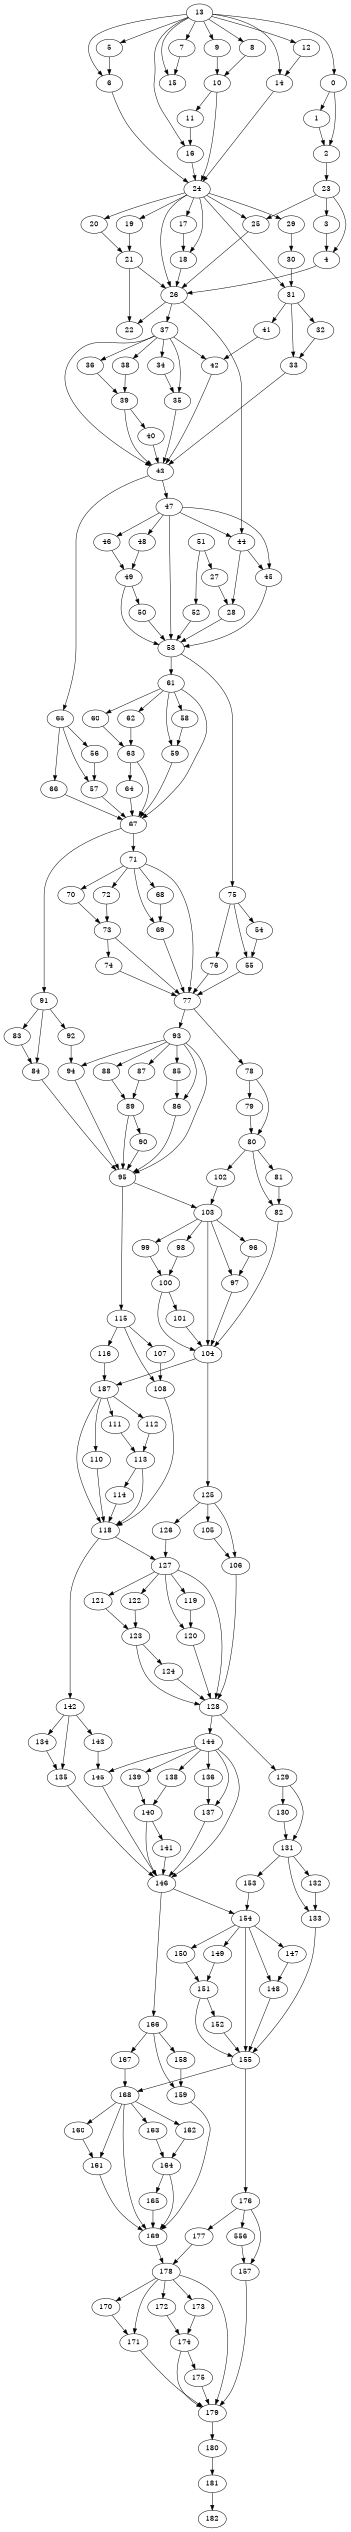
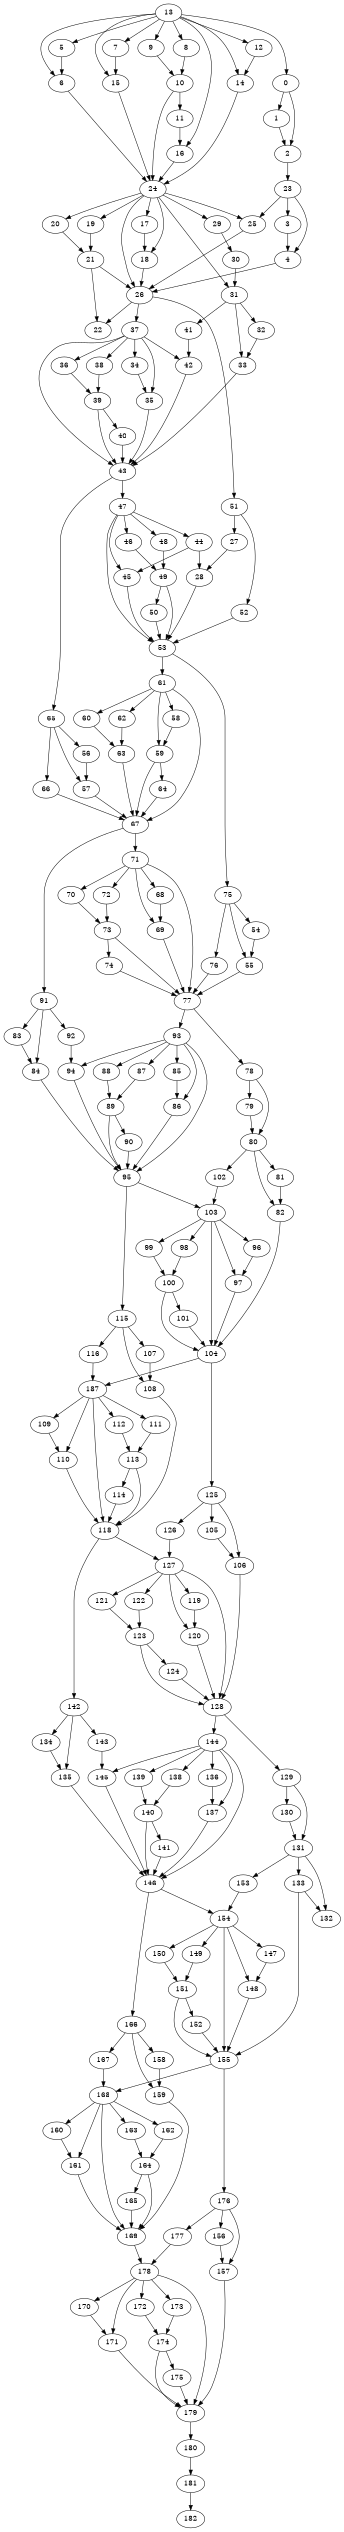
  digraph {
    node [weight=19]
    edge [weight=1]
    0 [weight=13]
    1 [weight=31]
    2 [weight=24]
    23 [weight=7]
    3 [weight=8]
    4 [weight=2]
    25 [weight=6]
    26 [weight=6]
    22 [weight=5]
    37 [weight=35]
    51 [weight=35]
    5 [weight=23]
    6 [weight=15]
    24 [weight=45]
    17 [weight=12]
    18 [weight=5]
    19 [weight=7]
    20 [weight=4]
    29 [weight=23]
    31 [weight=16]
    7 [weight=23]
    15 [weight=13]
    8 [weight=14]
    10 [weight=8]
    11 [weight=10]
    9 [weight=9]
    16 [weight=7]
    12 [weight=15]
    14 [weight=7]
    13 [weight=58]
    21 [weight=4]
    30 [weight=11]
    32
    33 [weight=18]
    41 [weight=13]
    43 [weight=12]
    34 [weight=27]
    35 [weight=18]
    36
    38 [weight=24]
    42 [weight=15]
    27
    52 [weight=24]
    28
    53 [weight=16]
    61 [weight=70]
    75 [weight=70]
    47 [weight=70]
    65 [weight=70]
    39 [weight=13]
    40 [weight=26]
    44 [weight=27]
    45
    46
    48 [weight=24]
    56
    57 [weight=20]
    66 [weight=24]
    49 [weight=13]
    50 [weight=26]
    67 [weight=17]
    58 [weight=27]
    59
    60
    62 [weight=24]
    54
    55
    76 [weight=24]
    77 [weight=16]
    78 [weight=13]
    93 [weight=141]
    71 [weight=70]
    91 [weight=140]
    63 [weight=13]
    64 [weight=26]
    68 [weight=28]
    69
    70
    72 [weight=24]
    83 [weight=18]
    84 [weight=16]
    92 [weight=25]
    73 [weight=13]
    74 [weight=26]
    79 [weight=10]
    80 [weight=40]
    95 [weight=6]
    85 [weight=23]
    86 [weight=16]
    87 [weight=18]
    88 [weight=14]
    94 [weight=15]
    81 [weight=16]
    82 [weight=15]
    102 [weight=12]
    104 [weight=6]
    103 [weight=94]
    n98 [label=187 weight=82]
    125 [weight=82]
    115 [weight=82]
    89 [weight=24]
    90 [weight=25]
    96 [weight=22]
    97 [weight=15]
    98 [weight=16]
    99 [weight=12]
    107 [weight=16]
    108 [weight=15]
    116 [weight=24]
    100 [weight=24]
    101 [weight=25]
    118 [weight=6]
+   109 [weight=22]
    110 [weight=15]
    111 [weight=16]
    112 [weight=12]
    105 [weight=16]
    106 [weight=15]
    126 [weight=24]
    128 [weight=6]
    129 [weight=6]
    144 [weight=158]
    127 [weight=82]
    142 [weight=159]
    113 [weight=24]
    114 [weight=25]
    119 [weight=22]
    120 [weight=15]
    121 [weight=16]
    122 [weight=12]
    134 [weight=20]
    135 [weight=18]
    143 [weight=35]
    123 [weight=24]
    124 [weight=25]
    130 [weight=5]
    131 [weight=46]
    146 [weight=2]
    136 [weight=23]
    137 [weight=18]
    138 [weight=20]
    139
    145 [weight=18]
    132
    133 [weight=17]
    153 [weight=17]
    155 [weight=1]
    154 [weight=114]
    168 [weight=96]
    176 [weight=97]
    166 [weight=97]
    140 [weight=34]
    141 [weight=34]
    147 [weight=22]
    148 [weight=17]
    149
    150 [weight=17]
    158
    159 [weight=17]
    167 [weight=34]
    151 [weight=34]
    152 [weight=34]
    169 [weight=2]
    160 [weight=22]
    161 [weight=17]
    162
    163 [weight=17]
-   156 [weight=20 label=556]
+   156 [weight=20]
    157 [weight=17]
    177 [weight=34]
    179 [weight=1]
    180 [weight=5]
    178 [weight=98]
    164 [weight=34]
    165 [weight=34]
    170 [weight=22]
    171 [weight=17]
    172
    173 [weight=17]
    174 [weight=34]
    175 [weight=34]
    181 [weight=24]
    182 [weight=0]
    0 -> 1
    0 -> 2
    1 -> 2
    2 -> 23
    23 -> 3
    23 -> 4
    23 -> 25
    3 -> 4
    4 -> 26
    25 -> 26
    26 -> 22
    26 -> 37
-   26 -> 44
+   26 -> 51
    37 -> 43
    37 -> 34
    37 -> 35
    37 -> 36
    37 -> 38
    37 -> 42
    51 -> 27
    51 -> 52
    5 -> 6
    6 -> 24
    24 -> 25
    24 -> 26
    24 -> 17
    24 -> 18
    24 -> 19
    24 -> 20
    24 -> 29
    24 -> 31
    17 -> 18
    18 -> 26
    19 -> 21
    20 -> 21
    29 -> 30
    31 -> 32
    31 -> 33
    31 -> 41
    7 -> 15
+   15 -> 24
    8 -> 10
    10 -> 24
    10 -> 11
    11 -> 16
    9 -> 10
    16 -> 24
    12 -> 14
    14 -> 24
    13 -> 0
    13 -> 5
    13 -> 6
    13 -> 7
    13 -> 15
    13 -> 8
    13 -> 9
    13 -> 16
    13 -> 12
    13 -> 14
    21 -> 26
    21 -> 22
    30 -> 31
    32 -> 33
    33 -> 43
    41 -> 42
    43 -> 47
    43 -> 65
    34 -> 35
    35 -> 43
    36 -> 39
    38 -> 39
    42 -> 43
    27 -> 28
    52 -> 53
    28 -> 53
    53 -> 61
    53 -> 75
    61 -> 67 [weight=2]
    61 -> 58
    61 -> 59
    61 -> 60
    61 -> 62
    75 -> 54
    75 -> 55
    75 -> 76
    47 -> 53 [weight=2]
    47 -> 44
    47 -> 45
    47 -> 46
    47 -> 48
    65 -> 56
    65 -> 57
    65 -> 66
    39 -> 43
    39 -> 40
    40 -> 43
    44 -> 28
    44 -> 45
    45 -> 53
    46 -> 49
    48 -> 49
    56 -> 57
    57 -> 67
    66 -> 67
    49 -> 53
    49 -> 50
    50 -> 53
    67 -> 71
    67 -> 91
    58 -> 59
    59 -> 67
    60 -> 63
    62 -> 63
    54 -> 55
    55 -> 77
    76 -> 77
    77 -> 78
    77 -> 93
    78 -> 79
    78 -> 80
    93 -> 95
    93 -> 85
    93 -> 86
    93 -> 87
    93 -> 88
    93 -> 94
    71 -> 77 [weight=2]
    71 -> 68
    71 -> 69
    71 -> 70
    71 -> 72
    91 -> 83
    91 -> 84
    91 -> 92
    63 -> 67
-   63 -> 64
+   59 -> 64
    64 -> 67
    68 -> 69
    69 -> 77
    70 -> 73
    72 -> 73
    83 -> 84
    84 -> 95
    92 -> 94
    73 -> 77
    73 -> 74
    74 -> 77
    79 -> 80
    80 -> 81
    80 -> 82
    80 -> 102
    95 -> 103
    95 -> 115
    85 -> 86
    86 -> 95
    87 -> 89
    88 -> 89
    94 -> 95
    81 -> 82
    82 -> 104
    102 -> 103
    104 -> n98
    104 -> 125
    103 -> 104 [weight=2]
    103 -> 96
    103 -> 97
    103 -> 98
    103 -> 99
    n98 -> 118 [weight=2]
+   n98 -> 109
    n98 -> 110
    n98 -> 111
    n98 -> 112
    125 -> 105
    125 -> 106
    125 -> 126
    115 -> 107
    115 -> 108
    115 -> 116
    89 -> 95
    89 -> 90
    90 -> 95
    96 -> 97
    97 -> 104
    98 -> 100
    99 -> 100
    107 -> 108
    108 -> 118
    116 -> n98
    100 -> 104
    100 -> 101
    101 -> 104
    118 -> 127
    118 -> 142
+   109 -> 110
    110 -> 118
    111 -> 113
    112 -> 113
    105 -> 106
    106 -> 128
    126 -> 127
    128 -> 129
    128 -> 144
    129 -> 130
    129 -> 131
    144 -> 146
    144 -> 136
    144 -> 137
    144 -> 138
    144 -> 139
    144 -> 145
    127 -> 128 [weight=2]
    127 -> 119
    127 -> 120
    127 -> 121
    127 -> 122
    142 -> 134
    142 -> 135
    142 -> 143
    113 -> 118
    113 -> 114
    114 -> 118
    119 -> 120
    120 -> 128
    121 -> 123
    122 -> 123
    134 -> 135
    135 -> 146
    143 -> 145
    123 -> 128
    123 -> 124
    124 -> 128
    130 -> 131
    131 -> 132
    131 -> 133
    131 -> 153
    146 -> 154
    146 -> 166
    136 -> 137
    137 -> 146
    138 -> 140
    139 -> 140
    145 -> 146
-   132 -> 133
+   133 -> 132
    133 -> 155
    153 -> 154
    155 -> 168
    155 -> 176
    154 -> 155 [weight=2]
    154 -> 147
    154 -> 148
    154 -> 149
    154 -> 150
    168 -> 169 [weight=2]
    168 -> 160
    168 -> 161
    168 -> 162
    168 -> 163
    176 -> 156
    176 -> 157
    176 -> 177
    166 -> 158
    166 -> 159
    166 -> 167
    140 -> 146
    140 -> 141
    141 -> 146
    147 -> 148
    148 -> 155
    149 -> 151
    150 -> 151
    158 -> 159
    159 -> 169
    167 -> 168
    151 -> 155
    151 -> 152
    152 -> 155
    169 -> 178
    160 -> 161
    161 -> 169
    162 -> 164
    163 -> 164
    156 -> 157
    157 -> 179
    177 -> 178
    179 -> 180
    180 -> 181
    178 -> 179 [weight=2]
    178 -> 170
    178 -> 171
    178 -> 172
    178 -> 173
    164 -> 169
    164 -> 165
    165 -> 169
    170 -> 171
    171 -> 179
    172 -> 174
    173 -> 174
    174 -> 179
    174 -> 175
    175 -> 179
    181 -> 182
  }
